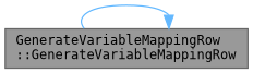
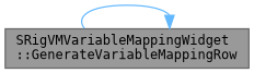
  digraph {
    rankdir=LR
    fontname="DejaVu Sans Mono"
-   n1 [color=gray40 fillcolor=grey60 fontcolor=black fontname="DejaVu Sans Mono" fontsize=10 height=0.2 label="GenerateVariableMappingRow\l::GenerateVariableMappingRow" shape=box style=filled width=0.4]
+   n1 [color=gray40 fillcolor=grey60 fontcolor=black fontname="DejaVu Sans Mono" fontsize=10 height=0.2 label="SRigVMVariableMappingWidget\l::GenerateVariableMappingRow" shape=box style=filled width=0.4]
    n1 -> n1 [color=steelblue1 fontname="DejaVu Sans Mono" fontsize=10 labelfontname=Helvetica labelfontsize=10 style=solid]
  }
